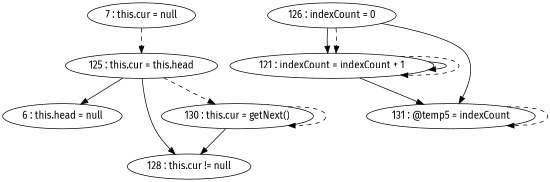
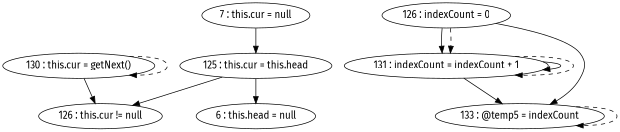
  digraph {
    fontname="Fira Sans"
    node [fontname="Fira Sans"]
    edge [fontname="Fira Sans"]
    "125 : this.cur = this.head"
    "6 : this.head = null"
-   "128 : this.cur != null"
+   "128 : this.cur != null" [label="126 : this.cur != null"]
    "130 : this.cur = getNext()"
    "7 : this.cur = null"
    "126 : indexCount = 0"
-   "131 : indexCount = indexCount + 1" [label="121 : indexCount = indexCount + 1"]
-   "131 : @temp5 = indexCount"
+   "131 : indexCount = indexCount + 1"
+   "131 : @temp5 = indexCount" [label="133 : @temp5 = indexCount"]
    "125 : this.cur = this.head" -> "6 : this.head = null"
    "125 : this.cur = this.head" -> "128 : this.cur != null"
-   "125 : this.cur = this.head" -> "130 : this.cur = getNext()" [style=dashed]
    "130 : this.cur = getNext()" -> "128 : this.cur != null"
    "130 : this.cur = getNext()" -> "130 : this.cur = getNext()" [style=dashed]
-   "7 : this.cur = null" -> "125 : this.cur = this.head" [style=dashed]
+   "7 : this.cur = null" -> "125 : this.cur = this.head" [style=solid]
    "126 : indexCount = 0" -> "131 : indexCount = indexCount + 1"
    "126 : indexCount = 0" -> "131 : indexCount = indexCount + 1" [style=dashed]
    "126 : indexCount = 0" -> "131 : @temp5 = indexCount"
    "131 : indexCount = indexCount + 1" -> "131 : indexCount = indexCount + 1"
    "131 : indexCount = indexCount + 1" -> "131 : indexCount = indexCount + 1" [style=dashed]
    "131 : indexCount = indexCount + 1" -> "131 : @temp5 = indexCount"
    "131 : @temp5 = indexCount" -> "131 : @temp5 = indexCount" [style=dashed]
  }
